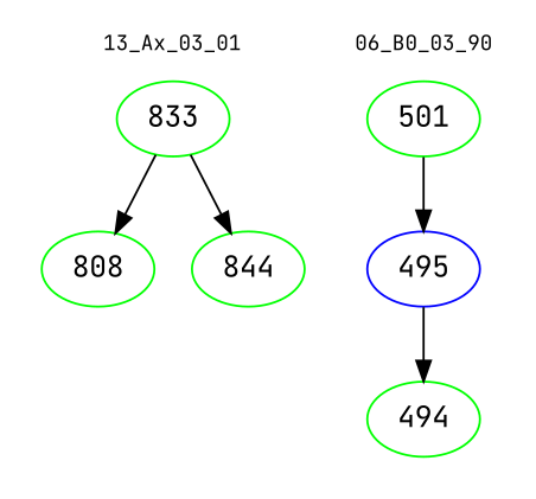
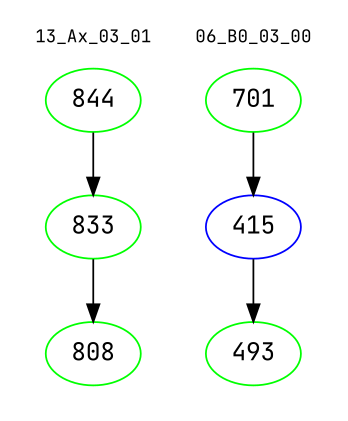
  digraph {
    fontname="JetBrains Mono"
    node [color=green fontname="JetBrains Mono"]
    edge [color=black fontname="JetBrains Mono"]
    n1 [label=833]
    n2 [label=808]
    n3 [label=844]
-   n4 [color=blue label=495]
-   n5 [label=494]
-   n6 [label=501]
+   n4 [color=blue label=415]
+   n5 [label=493]
+   n6 [label=701]
    subgraph cluster_1 {
      color=white
      fontsize=10
      label="13_Ax_03_01"
      n1
      n2
      n3
    }
    subgraph cluster_2 {
      color=white
      fontsize=10
-     label="06_B0_03_90"
+     label="06_B0_03_00"
      n4
      n5
      n6
    }
    n1 -> n2
-   n1 -> n3
+   n3 -> n1
    n4 -> n5
    n6 -> n4
  }
